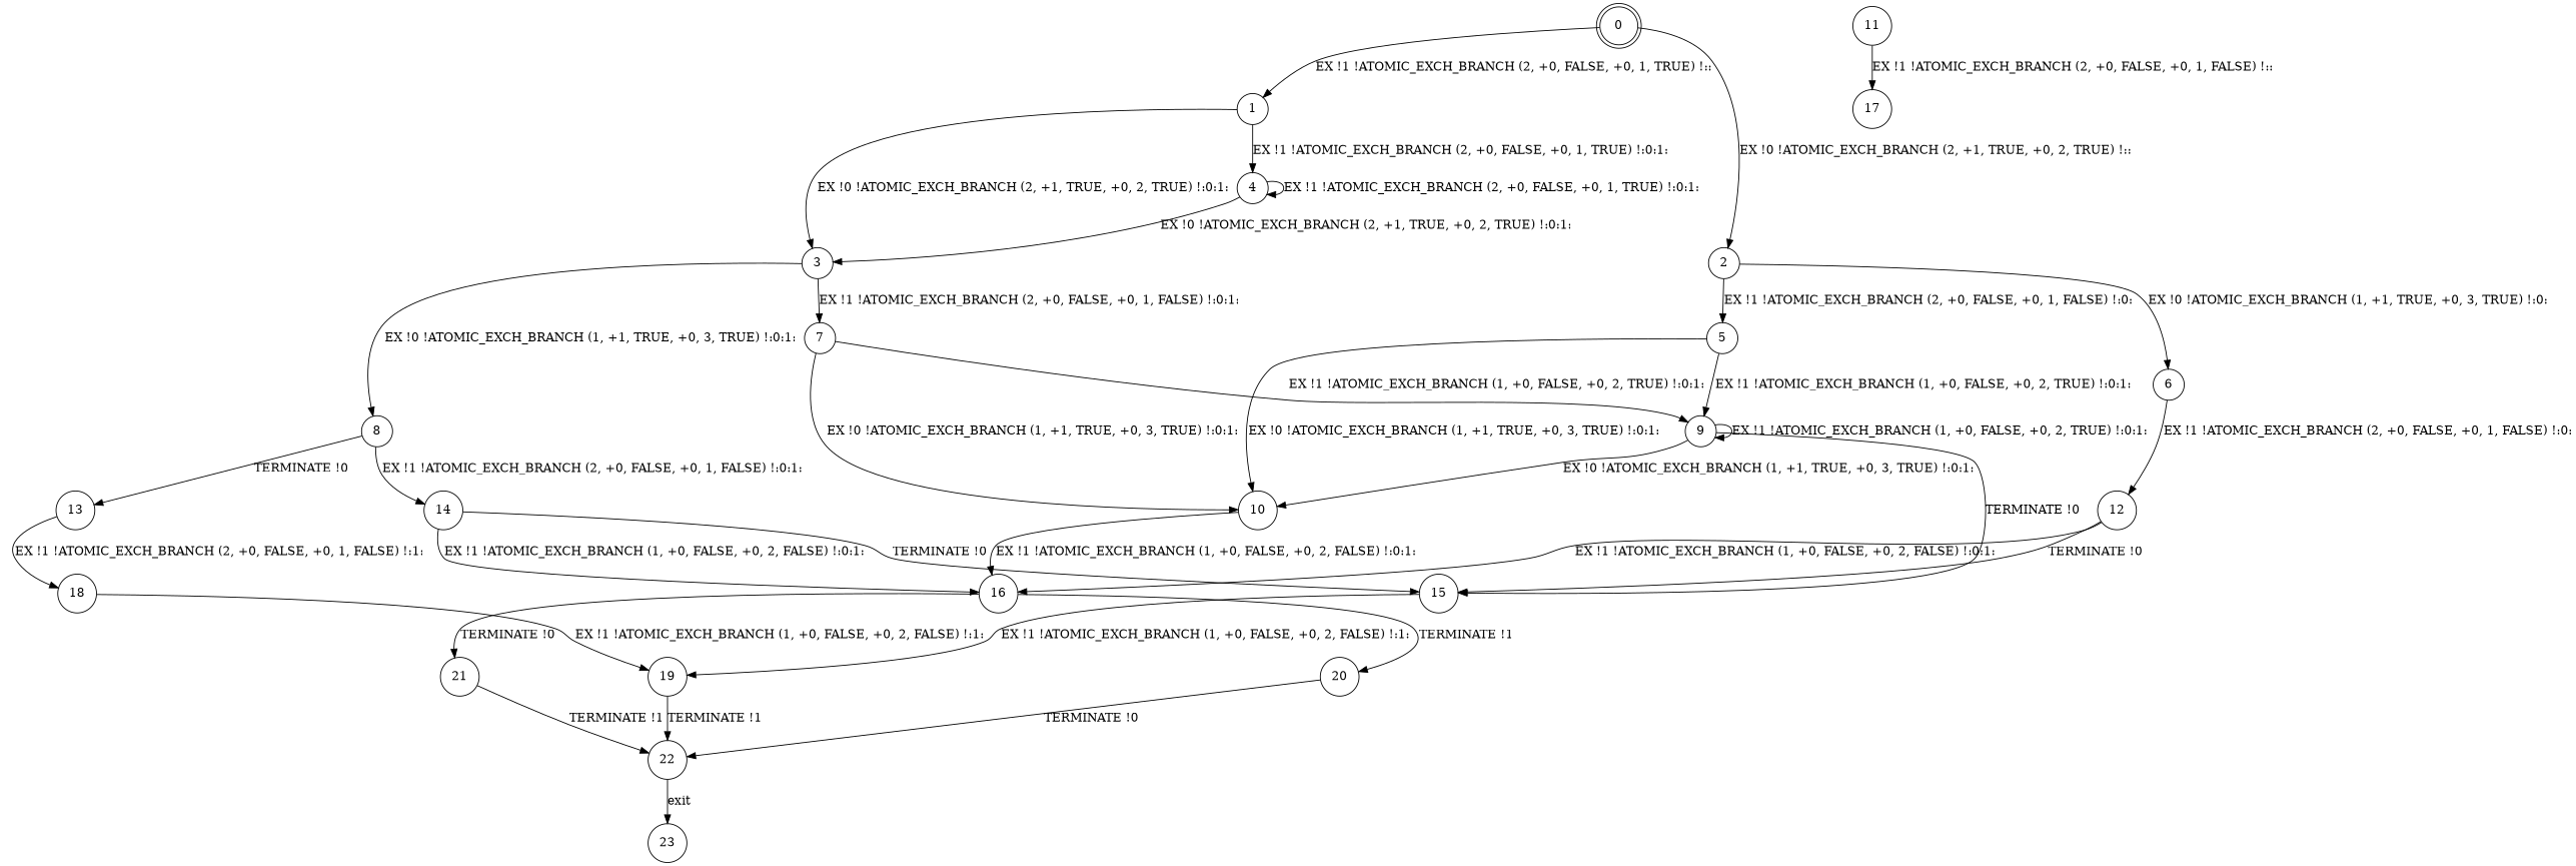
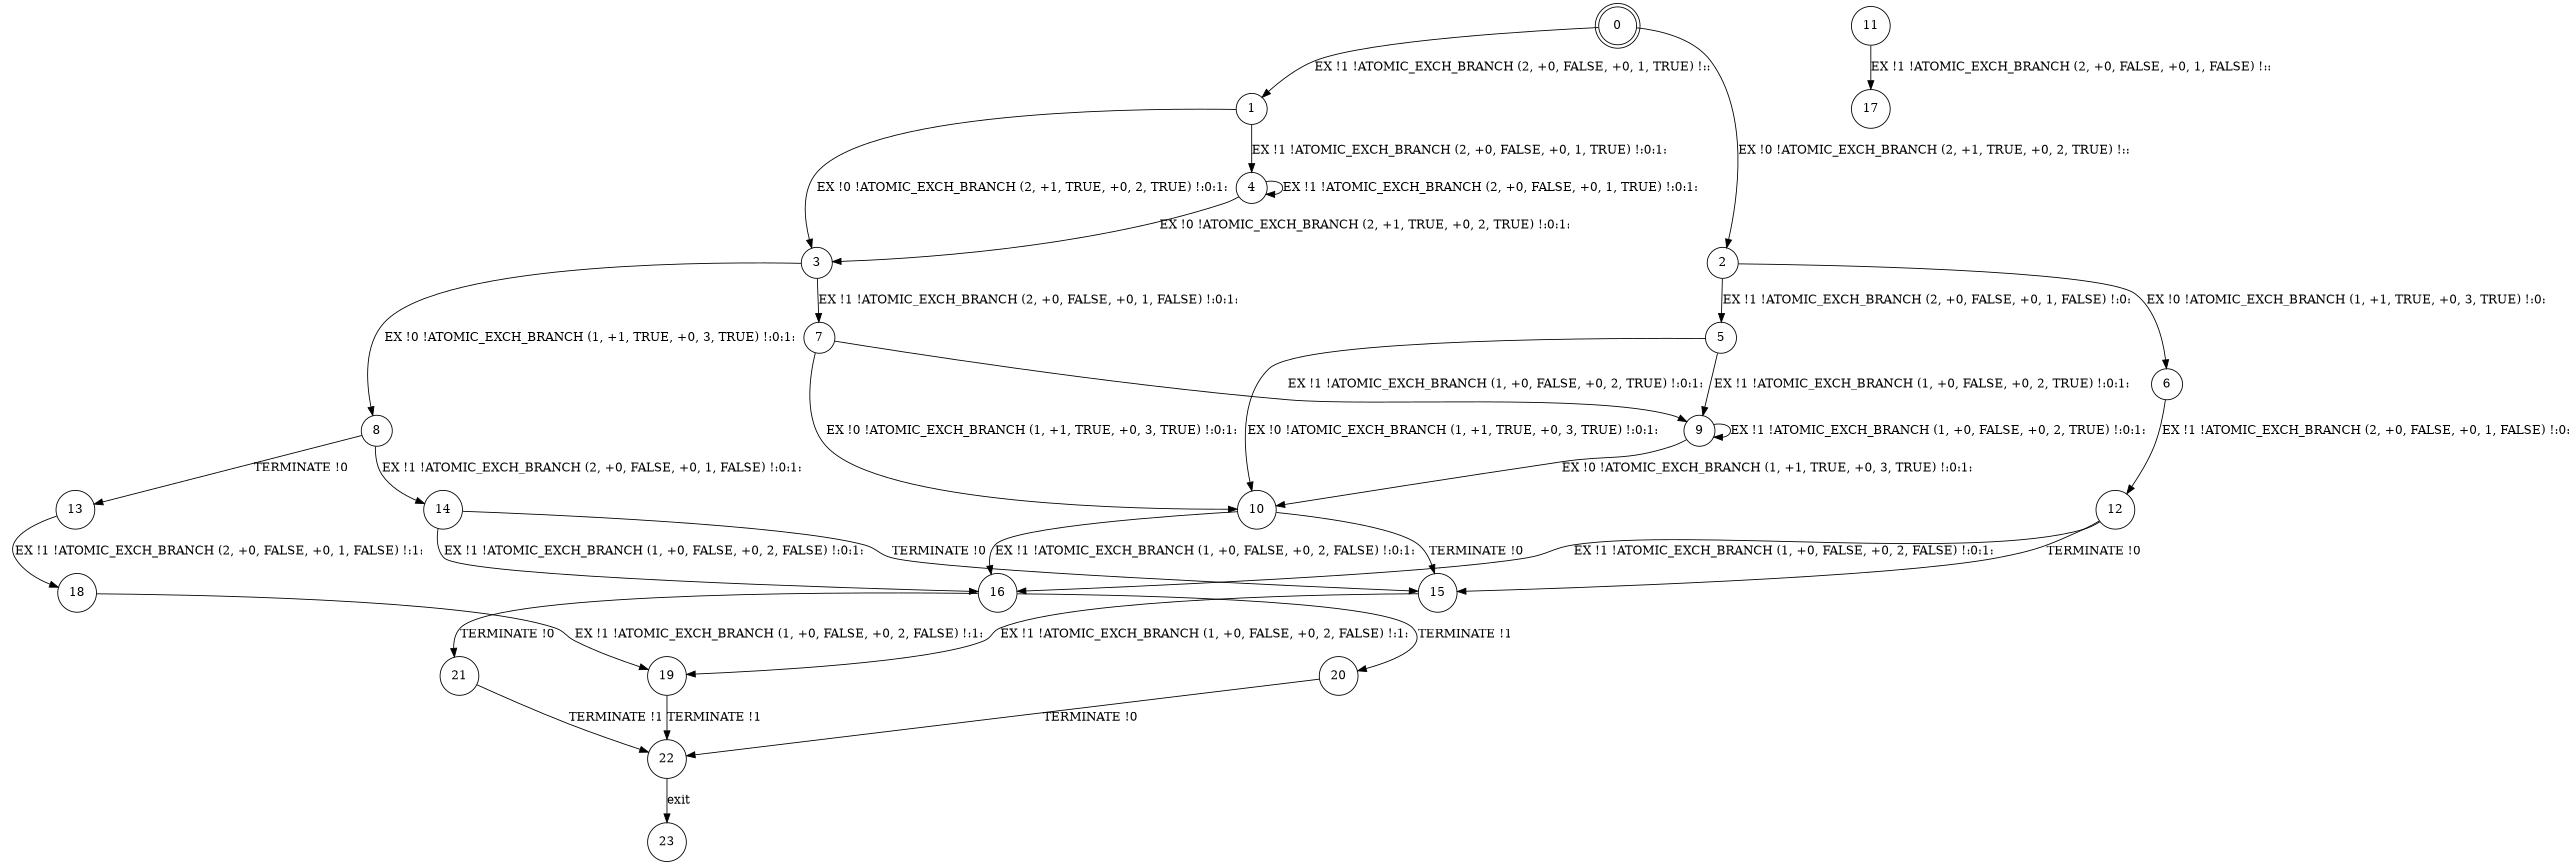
  digraph {
    node [shape=circle]
    0 [peripheries=2]
    1
    2
    3
    4
    5
    6
    7
    8
    9
    10
    12
    13
    14
    15
    16
    11
    17
    18
    19
    20
    21
    22
    23
    0 -> 1 [label="EX !1 !ATOMIC_EXCH_BRANCH (2, +0, FALSE, +0, 1, TRUE) !::"]
    0 -> 2 [label="EX !0 !ATOMIC_EXCH_BRANCH (2, +1, TRUE, +0, 2, TRUE) !::"]
    1 -> 3 [label="EX !0 !ATOMIC_EXCH_BRANCH (2, +1, TRUE, +0, 2, TRUE) !:0:1:"]
    1 -> 4 [label="EX !1 !ATOMIC_EXCH_BRANCH (2, +0, FALSE, +0, 1, TRUE) !:0:1:"]
    2 -> 5 [label="EX !1 !ATOMIC_EXCH_BRANCH (2, +0, FALSE, +0, 1, FALSE) !:0:"]
    2 -> 6 [label="EX !0 !ATOMIC_EXCH_BRANCH (1, +1, TRUE, +0, 3, TRUE) !:0:"]
    3 -> 7 [label="EX !1 !ATOMIC_EXCH_BRANCH (2, +0, FALSE, +0, 1, FALSE) !:0:1:"]
    3 -> 8 [label="EX !0 !ATOMIC_EXCH_BRANCH (1, +1, TRUE, +0, 3, TRUE) !:0:1:"]
    4 -> 3 [label="EX !0 !ATOMIC_EXCH_BRANCH (2, +1, TRUE, +0, 2, TRUE) !:0:1:"]
    4 -> 4 [label="EX !1 !ATOMIC_EXCH_BRANCH (2, +0, FALSE, +0, 1, TRUE) !:0:1:"]
    5 -> 9 [label="EX !1 !ATOMIC_EXCH_BRANCH (1, +0, FALSE, +0, 2, TRUE) !:0:1:"]
    5 -> 10 [label="EX !0 !ATOMIC_EXCH_BRANCH (1, +1, TRUE, +0, 3, TRUE) !:0:1:"]
    6 -> 12 [label="EX !1 !ATOMIC_EXCH_BRANCH (2, +0, FALSE, +0, 1, FALSE) !:0:"]
    7 -> 9 [label="EX !1 !ATOMIC_EXCH_BRANCH (1, +0, FALSE, +0, 2, TRUE) !:0:1:"]
    7 -> 10 [label="EX !0 !ATOMIC_EXCH_BRANCH (1, +1, TRUE, +0, 3, TRUE) !:0:1:"]
    8 -> 13 [label="TERMINATE !0"]
    8 -> 14 [label="EX !1 !ATOMIC_EXCH_BRANCH (2, +0, FALSE, +0, 1, FALSE) !:0:1:"]
    9 -> 9 [label="EX !1 !ATOMIC_EXCH_BRANCH (1, +0, FALSE, +0, 2, TRUE) !:0:1:"]
    9 -> 10 [label="EX !0 !ATOMIC_EXCH_BRANCH (1, +1, TRUE, +0, 3, TRUE) !:0:1:"]
-   9 -> 15 [label="TERMINATE !0"]
+   10 -> 15 [label="TERMINATE !0"]
    10 -> 16 [label="EX !1 !ATOMIC_EXCH_BRANCH (1, +0, FALSE, +0, 2, FALSE) !:0:1:"]
    12 -> 15 [label="TERMINATE !0"]
    12 -> 16 [label="EX !1 !ATOMIC_EXCH_BRANCH (1, +0, FALSE, +0, 2, FALSE) !:0:1:"]
    13 -> 18 [label="EX !1 !ATOMIC_EXCH_BRANCH (2, +0, FALSE, +0, 1, FALSE) !:1:"]
    14 -> 15 [label="TERMINATE !0"]
    14 -> 16 [label="EX !1 !ATOMIC_EXCH_BRANCH (1, +0, FALSE, +0, 2, FALSE) !:0:1:"]
    15 -> 19 [label="EX !1 !ATOMIC_EXCH_BRANCH (1, +0, FALSE, +0, 2, FALSE) !:1:"]
    16 -> 20 [label="TERMINATE !1"]
    16 -> 21 [label="TERMINATE !0"]
    11 -> 17 [label="EX !1 !ATOMIC_EXCH_BRANCH (2, +0, FALSE, +0, 1, FALSE) !::"]
    18 -> 19 [label="EX !1 !ATOMIC_EXCH_BRANCH (1, +0, FALSE, +0, 2, FALSE) !:1:"]
    19 -> 22 [label="TERMINATE !1"]
    20 -> 22 [label="TERMINATE !0"]
    21 -> 22 [label="TERMINATE !1"]
    22 -> 23 [label=exit]
  }
